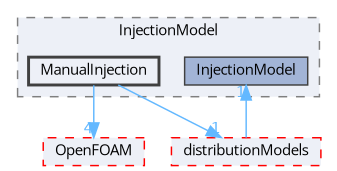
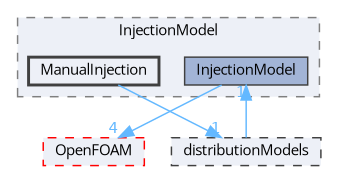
  digraph {
    compound=true
    fontname="Open Sans"
    node [color=grey25 fillcolor="#edf0f7" fontname="Open Sans" fontsize=10 shape=box style="filled,dashed"]
    edge [color=steelblue1 fontcolor=steelblue1 fontname="Open Sans" fontsize=10 headlabel=1 labeldistance=1.5 labelfontname=Helvetica labelfontsize=10]
    n1 [fillcolor="#a2b4d6" height=0.2 label=InjectionModel style=filled width=0.4]
    n2 [height=0.2 label=ManualInjection style="filled,bold" width=0.4]
    n3 [color=red height=0.2 label=OpenFOAM width=0.4]
-   n4 [color=red height=0.2 label=distributionModels width=0.4]
+   n4 [height=0.2 label=distributionModels width=0.4]
    subgraph cluster_1 {
      bgcolor="#edf0f7"
      fontsize=10
      label=InjectionModel
      pencolor=grey50
      style="filled,dashed"
      n1
      n2
    }
-   n2 -> n3 [headlabel=4]
+   n1 -> n3 [headlabel=4]
    n2 -> n4
    n4 -> n1
  }
